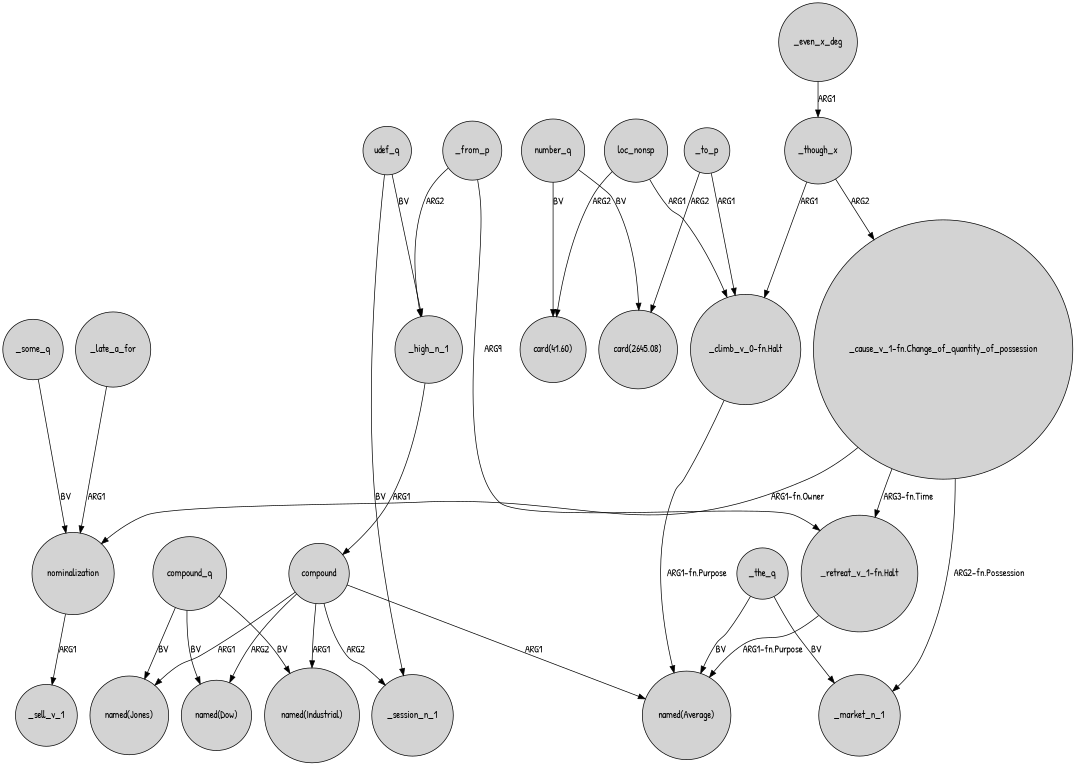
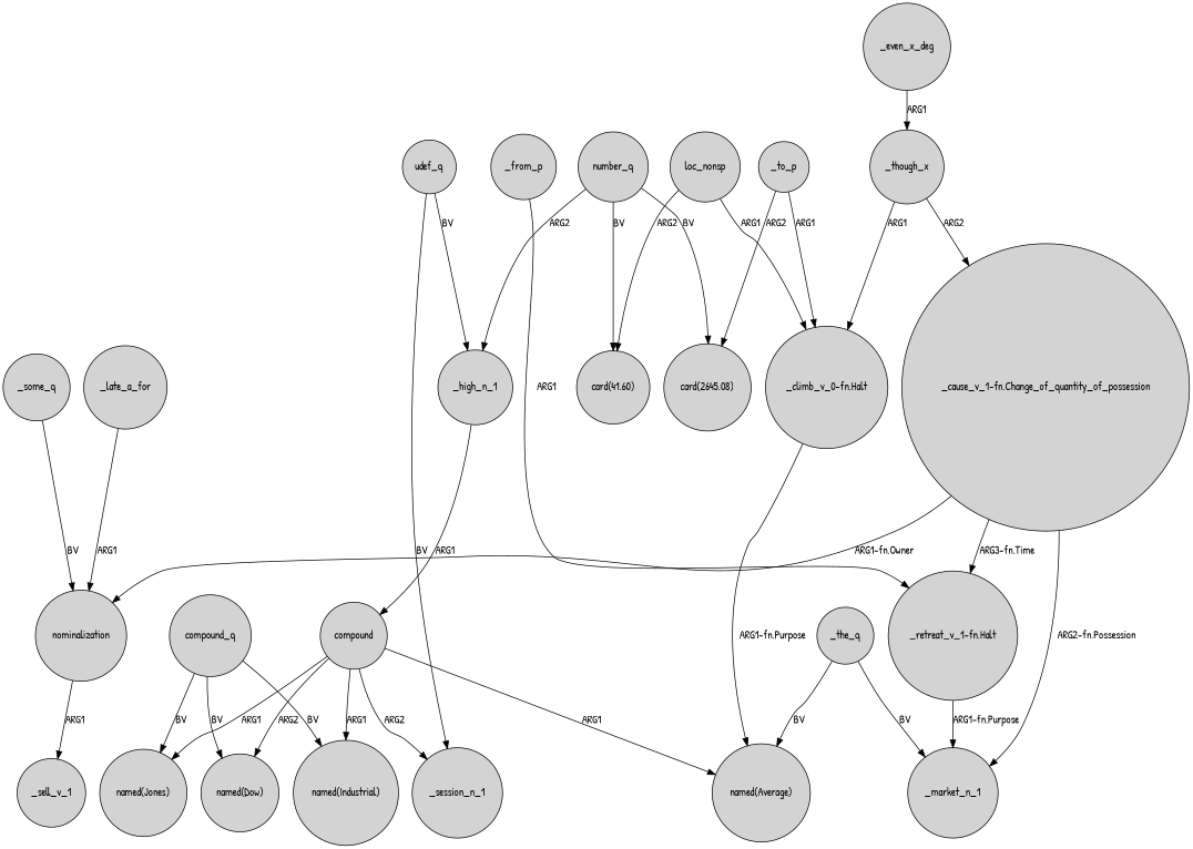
  digraph {
    fontname="Patrick Hand"
    node [fontname="Patrick Hand" shape=circle style=filled]
    edge [fontname="Patrick Hand"]
    "_retreat_v_1-fn.Halt"
    _market_n_1
    "_cause_v_1-fn.Change_of_quantity_of_possession"
    nominalization
    _sell_v_1
    n6 [label="_climb_v_0-fn.Halt"]
    loc_nonsp
    "card(41.60)"
    "named(Average)"
    _to_p
    "card(2645.08)"
    udef_q
    _session_n_1
    _high_n_1
    compound
    _from_p
    "named(Jones)"
    "named(Industrial)"
    "named(Dow)"
    _though_x
    _some_q
    _the_q
    n23 [label=compound_q]
    number_q
    _late_a_for
    _even_x_deg
-   "_retreat_v_1-fn.Halt" -> "named(Average)" [label="ARG1-fn.Purpose"]
+   "_retreat_v_1-fn.Halt" -> _market_n_1 [label="ARG1-fn.Purpose"]
    "_cause_v_1-fn.Change_of_quantity_of_possession" -> "_retreat_v_1-fn.Halt" [label="ARG3-fn.Time"]
    "_cause_v_1-fn.Change_of_quantity_of_possession" -> _market_n_1 [label="ARG2-fn.Possession"]
    "_cause_v_1-fn.Change_of_quantity_of_possession" -> nominalization [label="ARG1-fn.Owner"]
    nominalization -> _sell_v_1 [label=ARG1]
    n6 -> "named(Average)" [label="ARG1-fn.Purpose"]
    loc_nonsp -> n6 [label=ARG1]
    loc_nonsp -> "card(41.60)" [label=ARG2]
    _to_p -> n6 [label=ARG1]
    _to_p -> "card(2645.08)" [label=ARG2]
    udef_q -> _session_n_1 [label=BV]
    udef_q -> _high_n_1 [label=BV]
    _high_n_1 -> compound [label=ARG1]
    compound -> "named(Average)" [label=ARG1]
    compound -> _session_n_1 [label=ARG2]
    compound -> "named(Jones)" [label=ARG1]
    compound -> "named(Industrial)" [label=ARG1]
    compound -> "named(Dow)" [label=ARG2]
-   _from_p -> "_retreat_v_1-fn.Halt" [label=ARG9]
-   _from_p -> _high_n_1 [label=ARG2]
+   _from_p -> "_retreat_v_1-fn.Halt" [label=ARG1]
+   number_q -> _high_n_1 [label=ARG2]
    _though_x -> "_cause_v_1-fn.Change_of_quantity_of_possession" [label=ARG2]
    _though_x -> n6 [label=ARG1]
    _some_q -> nominalization [label=BV]
    _the_q -> _market_n_1 [label=BV]
    _the_q -> "named(Average)" [label=BV]
    n23 -> "named(Jones)" [label=BV]
    n23 -> "named(Industrial)" [label=BV]
    n23 -> "named(Dow)" [label=BV]
    number_q -> "card(41.60)" [label=BV]
    number_q -> "card(2645.08)" [label=BV]
    _late_a_for -> nominalization [label=ARG1]
    _even_x_deg -> _though_x [label=ARG1]
  }
